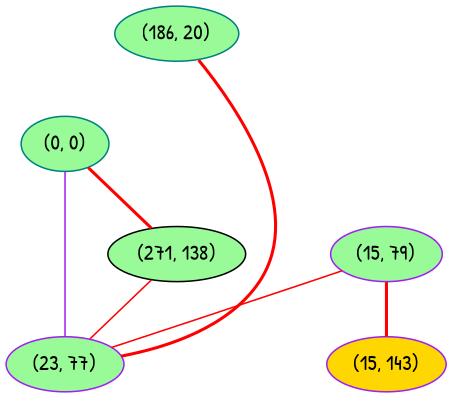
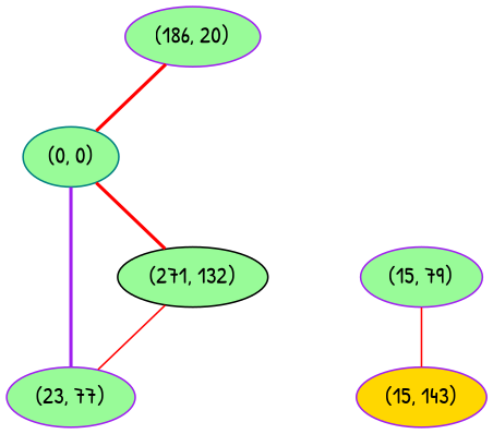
  graph {
    fontname="Patrick Hand"
    node [color=purple fillcolor=palegreen fontname="Patrick Hand" style=filled]
    edge [color=red fontname="Patrick Hand" style=solid weight=1]
    "(0, 0)" [color=teal]
    "(23, 77)"
-   "(271, 138)" [color=black]
-   "(186, 20)" [color=teal]
+   "(271, 138)" [color=black label="(271, 132)"]
+   "(186, 20)"
    "(15, 79)"
    "(15, 143)" [fillcolor=gold]
-   "(0, 0)" -- "(23, 77)" [color=purple weight=4]
+   "(0, 0)" -- "(23, 77)" [color=purple style=bold weight=4]
    "(0, 0)" -- "(271, 138)" [style=bold]
    "(271, 138)" -- "(23, 77)"
-   "(186, 20)" -- "(23, 77)" [style=bold]
-   "(15, 79)" -- "(23, 77)"
-   "(15, 79)" -- "(15, 143)" [style=bold]
+   "(186, 20)" -- "(0, 0)" [style=bold]
+   "(15, 79)" -- "(15, 143)"
  }
